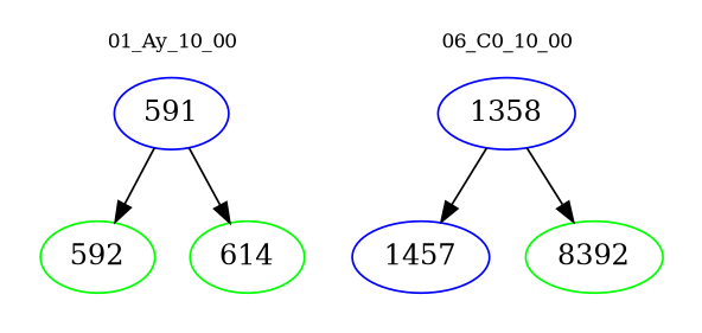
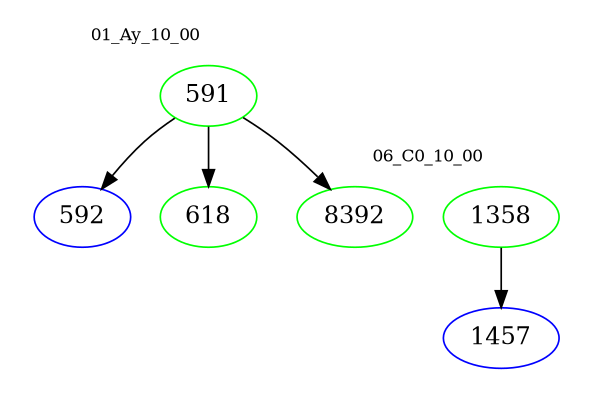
  digraph {
    node [color=green]
    edge [color=black]
-   n1 [color=blue label=591]
-   n2 [label=592]
-   n3 [label=614]
-   n4 [color=blue label=1358]
+   n1 [label=591]
+   n2 [color=blue label=592]
+   n3 [label=618]
+   n4 [label=1358]
    n5 [color=blue label=1457]
    n6 [label=8392]
    subgraph cluster_1 {
      color=white
      fontsize=10
      label="01_Ay_10_00"
      n1
      n2
      n3
    }
    subgraph cluster_2 {
      color=white
      fontsize=10
      label="06_C0_10_00"
      n4
      n5
      n6
    }
    n1 -> n2
    n1 -> n3
    n4 -> n5
-   n4 -> n6
+   n1 -> n6
  }
